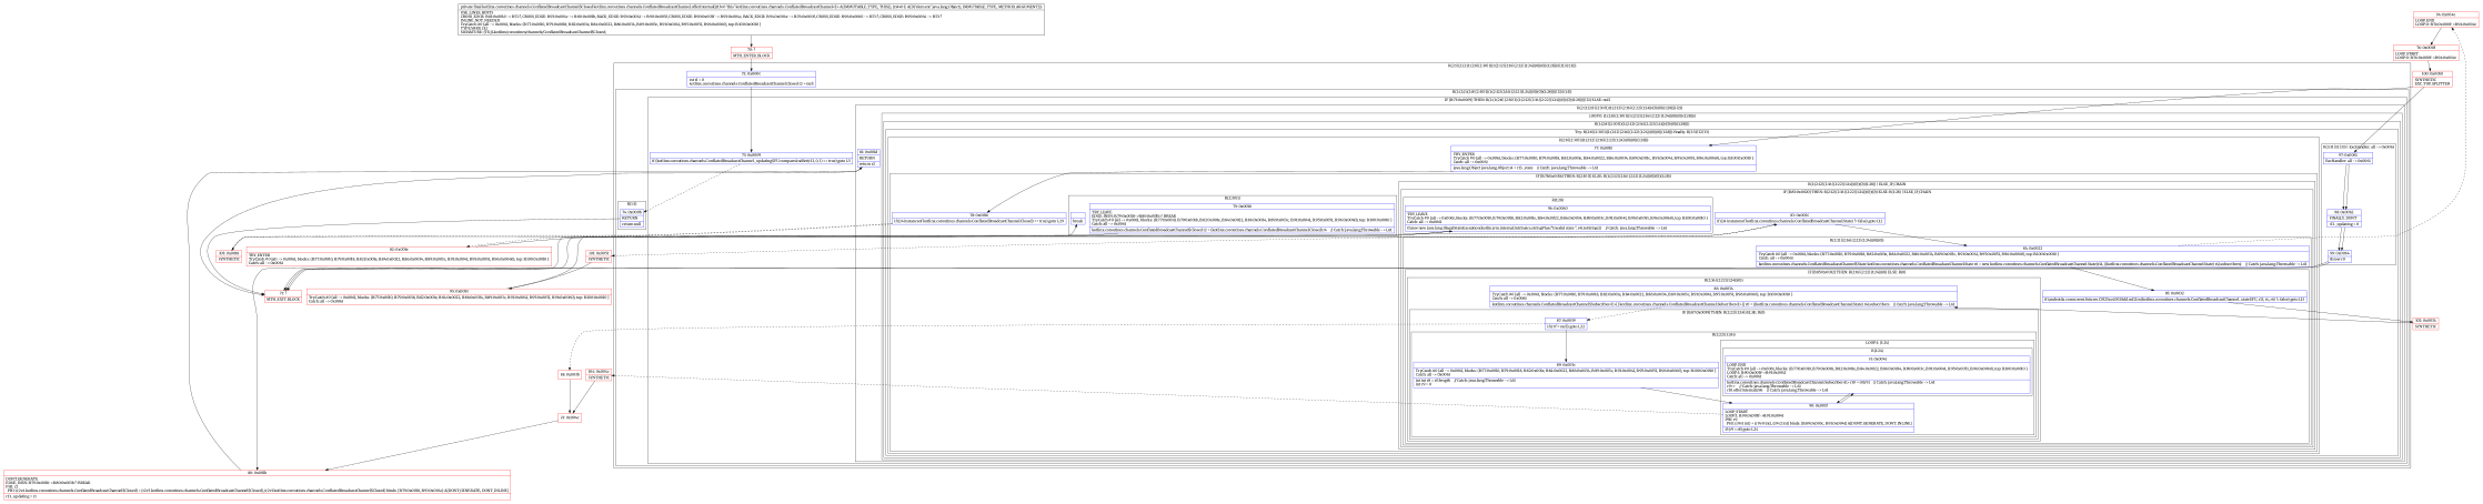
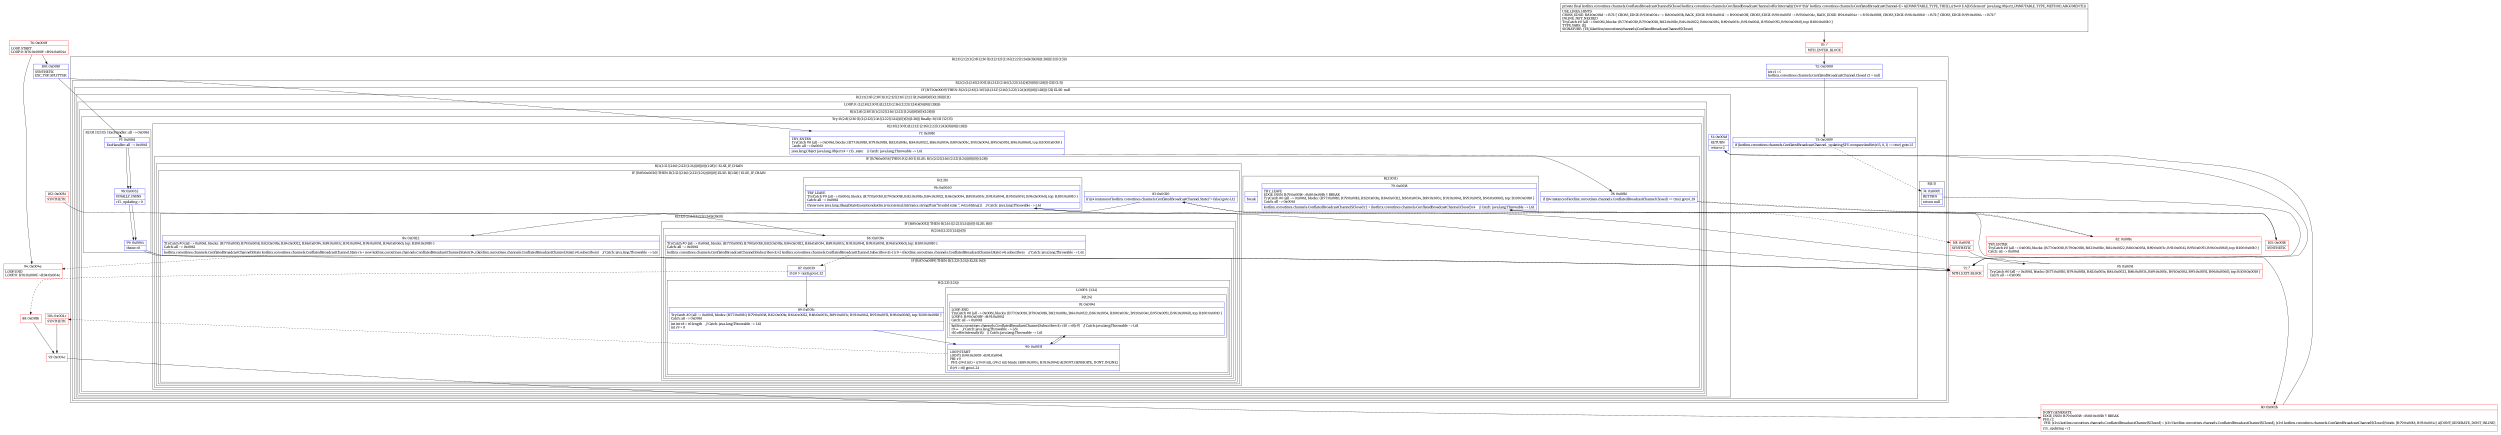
  digraph {
    fontname=Merriweather
    node [color=blue fontname=Merriweather shape=record]
    edge [fontname=Merriweather]
    n1 [label="{79\:\ 0x0018|TRY_LEAVE\lEDGE_INSN: B:79:0x0018\-\>B:80:0x001b ?: BREAK  \lTryCatch #0 \{all \-\> 0x0061, blocks: (B:77:0x0010, B:79:0x0018, B:82:0x001e, B:84:0x0022, B:86:0x0034, B:89:0x003c, B:91:0x0041, B:95:0x0051, B:96:0x0060), top: B:100:0x0010 \}\lCatch: all \-\> 0x0061\l|kotlinx.coroutines.channels.ConflatedBroadcastChannel$Closed r2 = (kotlinx.coroutines.channels.ConflatedBroadcastChannel.Closed) r4     \/\/ Catch: java.lang.Throwable \-\> L61\l}"]
    n2 [label="{|break\l}"]
    n3 [label="{91\:\ 0x0041|LOOP_END\lTryCatch #0 \{all \-\> 0x0061, blocks: (B:77:0x0010, B:79:0x0018, B:82:0x001e, B:84:0x0022, B:86:0x0034, B:89:0x003c, B:91:0x0041, B:95:0x0051, B:96:0x0060), top: B:100:0x0010 \}\lLOOP:1: B:90:0x003f\-\>B:91:0x0041\lCatch: all \-\> 0x0061\l|kotlinx.coroutines.channels.ConflatedBroadcastChannel.Subscriber\<E\> r10 = r0[r9]     \/\/ Catch: java.lang.Throwable \-\> L61\lr9++     \/\/ Catch: java.lang.Throwable \-\> L61\lr10.offerInternal(r14)     \/\/ Catch: java.lang.Throwable \-\> L61\l}"]
    n4 [label="{90\:\ 0x003f|LOOP_START\lLOOP:1: B:90:0x003f\-\>B:91:0x0041\lPHI: r9 \l  PHI: (r9v1 int) = (r9v0 int), (r9v2 int) binds: [B:89:0x003c, B:91:0x0041] A[DONT_GENERATE, DONT_INLINE]\l|if (r9 \< r8) goto L24\l}"]
    n5 [label="{89\:\ 0x003c|TryCatch #0 \{all \-\> 0x0061, blocks: (B:77:0x0010, B:79:0x0018, B:82:0x001e, B:84:0x0022, B:86:0x0034, B:89:0x003c, B:91:0x0041, B:95:0x0051, B:96:0x0060), top: B:100:0x0010 \}\lCatch: all \-\> 0x0061\l|int int r8 = r0.length     \/\/ Catch: java.lang.Throwable \-\> L61\lint r9 = 0\l}"]
    n6 [label="{87\:\ 0x0039|if (r0 != null) goto L22\l}"]
    n7 [label="{86\:\ 0x0034|TryCatch #0 \{all \-\> 0x0061, blocks: (B:77:0x0010, B:79:0x0018, B:82:0x001e, B:84:0x0022, B:86:0x0034, B:89:0x003c, B:91:0x0041, B:95:0x0051, B:96:0x0060), top: B:100:0x0010 \}\lCatch: all \-\> 0x0061\l|kotlinx.coroutines.channels.ConflatedBroadcastChannel$Subscriber\<E\>[] kotlinx.coroutines.channels.ConflatedBroadcastChannel.Subscriber\<E\>[] r0 = ((kotlinx.coroutines.channels.ConflatedBroadcastChannel.State) r4).subscribers     \/\/ Catch: java.lang.Throwable \-\> L61\l}"]
-   n8 [label="{85\:\ 0x0032|if (androidx.concurrent.futures.C0125xc40028dd.m112m(kotlinx.coroutines.channels.ConflatedBroadcastChannel._state$FU, r13, r4, r6) != false) goto L15\l}"]
    n9 [label="{84\:\ 0x0022|TryCatch #0 \{all \-\> 0x0061, blocks: (B:77:0x0010, B:79:0x0018, B:82:0x001e, B:84:0x0022, B:86:0x0034, B:89:0x003c, B:91:0x0041, B:95:0x0051, B:96:0x0060), top: B:100:0x0010 \}\lCatch: all \-\> 0x0061\l|kotlinx.coroutines.channels.ConflatedBroadcastChannel$State kotlinx.coroutines.channels.ConflatedBroadcastChannel.State r6 = new kotlinx.coroutines.channels.ConflatedBroadcastChannel.State(r14, ((kotlinx.coroutines.channels.ConflatedBroadcastChannel.State) r4).subscribers)     \/\/ Catch: java.lang.Throwable \-\> L61\l}"]
    n10 [label="{96\:\ 0x0060|TRY_LEAVE\lTryCatch #0 \{all \-\> 0x0061, blocks: (B:77:0x0010, B:79:0x0018, B:82:0x001e, B:84:0x0022, B:86:0x0034, B:89:0x003c, B:91:0x0041, B:95:0x0051, B:96:0x0060), top: B:100:0x0010 \}\lCatch: all \-\> 0x0061\l|throw new java.lang.IllegalStateException(kotlin.jvm.internal.Intrinsics.stringPlus(\"Invalid state \", r4).toString())     \/\/ Catch: java.lang.Throwable \-\> L61\l}"]
    n11 [label="{83\:\ 0x0020|if ((r4 instanceof kotlinx.coroutines.channels.ConflatedBroadcastChannel.State) != false) goto L12\l}"]
    n12 [label="{78\:\ 0x0016|if ((r4 instanceof kotlinx.coroutines.channels.ConflatedBroadcastChannel.Closed) == true) goto L29\l}"]
    n13 [label="{77\:\ 0x0010|TRY_ENTER\lTryCatch #0 \{all \-\> 0x0061, blocks: (B:77:0x0010, B:79:0x0018, B:82:0x001e, B:84:0x0022, B:86:0x0034, B:89:0x003c, B:91:0x0041, B:95:0x0051, B:96:0x0060), top: B:100:0x0010 \}\lCatch: all \-\> 0x0061\l|java.lang.Object java.lang.Object r4 = r13._state     \/\/ Catch: java.lang.Throwable \-\> L61\l}"]
    n14 [label="{97\:\ 0x0061|ExcHandler: all \-\> 0x0061\l}"]
-   n15 [label="{98\:\ 0x0062|FINALLY_DONT\l|r13._updating = 0\l}"]
+   n15 [label="{98\:\ 0x0062|FINALLY_INSNS\l|r13._updating = 0\l}"]
    n16 [label="{99\:\ 0x0064|throw r0\l}"]
    n17 [label="{81\:\ 0x001d|RETURN\l|return r2\l}"]
    n18 [label="{73\:\ 0x0009|if (kotlinx.coroutines.channels.ConflatedBroadcastChannel._updating$FU.compareAndSet(r13, 0, 1) == true) goto L5\l}"]
    n19 [label="{74\:\ 0x000b|RETURN\l|return null\l}"]
    n20 [label="{72\:\ 0x0000|int r1 = 0\lkotlinx.coroutines.channels.ConflatedBroadcastChannel.Closed r2 = null\l}"]
    n21 [color=red label="{80\:\ 0x001b|DONT_GENERATE\lEDGE_INSN: B:79:0x0018\-\>B:80:0x001b ?: BREAK  \lPHI: r2 \l  PHI: (r2v4 kotlinx.coroutines.channels.ConflatedBroadcastChannel$Closed) = (r2v3 kotlinx.coroutines.channels.ConflatedBroadcastChannel$Closed), (r2v1 kotlinx.coroutines.channels.ConflatedBroadcastChannel$Closed) binds: [B:79:0x0018, B:93:0x004c] A[DONT_GENERATE, DONT_INLINE]\l|r13._updating = r1\l}"]
    n22 [color=red label="{104\:\ 0x004c|SYNTHETIC\l}"]
    n23 [color=red label="{88\:\ 0x003b}"]
    n24 [color=red label="{102\:\ 0x0034|SYNTHETIC\l}"]
    n25 [color=red label="{94\:\ 0x004e|LOOP_END\lLOOP:0: B:76:0x000f\-\>B:94:0x004e\l}"]
    n26 [color=red label="{71\:\ ?|MTH_EXIT_BLOCK\l}"]
    n27 [color=red label="{101\:\ 0x0051|SYNTHETIC\l}"]
    n28 [color=red label="{82\:\ 0x001e|TRY_ENTER\lTryCatch #0 \{all \-\> 0x0061, blocks: (B:77:0x0010, B:79:0x0018, B:82:0x001e, B:84:0x0022, B:86:0x0034, B:89:0x003c, B:91:0x0041, B:95:0x0051, B:96:0x0060), top: B:100:0x0010 \}\lCatch: all \-\> 0x0061\l}"]
    n29 [color=red label="{103\:\ 0x0018|SYNTHETIC\l}"]
    n30 [color=red label="{95\:\ 0x0051|TryCatch #0 \{all \-\> 0x0061, blocks: (B:77:0x0010, B:79:0x0018, B:82:0x001e, B:84:0x0022, B:86:0x0034, B:89:0x003c, B:91:0x0041, B:95:0x0051, B:96:0x0060), top: B:100:0x0010 \}\lCatch: all \-\> 0x0061\l}"]
    n31 [color=red label="{76\:\ 0x000f|LOOP_START\lLOOP:0: B:76:0x000f\-\>B:94:0x004e\l}"]
    n32 [color=red label="{93\:\ 0x004c}"]
    n33 [color=red label="{70\:\ ?|MTH_ENTER_BLOCK\l}"]
-   n34 [color=red label="{100\:\ 0x0010|SYNTHETIC\lEXC_TOP_SPLITTER\l}"]
+   n34 [label="{100\:\ 0x0010|SYNTHETIC\lEXC_TOP_SPLITTER\l}"]
    n35 [label="{private final kotlinx.coroutines.channels.ConflatedBroadcastChannel$Closed kotlinx.coroutines.channels.ConflatedBroadcastChannel.offerInternal((r13v0 'this' kotlinx.coroutines.channels.ConflatedBroadcastChannel\<E\> A[IMMUTABLE_TYPE, THIS]), (r14v0 E A[D('element' java.lang.Object), IMMUTABLE_TYPE, METHOD_ARGUMENT]))  | USE_LINES_HINTS\lCROSS_EDGE: B:81:0x001d \-\> B:71:?, CROSS_EDGE: B:93:0x004c \-\> B:80:0x001b, BACK_EDGE: B:91:0x0041 \-\> B:90:0x003f, CROSS_EDGE: B:90:0x003f \-\> B:93:0x004c, BACK_EDGE: B:94:0x004e \-\> B:76:0x000f, CROSS_EDGE: B:96:0x0060 \-\> B:71:?, CROSS_EDGE: B:99:0x0064 \-\> B:71:?\lINLINE_NOT_NEEDED\lTryCatch #0 \{all \-\> 0x0061, blocks: (B:77:0x0010, B:79:0x0018, B:82:0x001e, B:84:0x0022, B:86:0x0034, B:89:0x003c, B:91:0x0041, B:95:0x0051, B:96:0x0060), top: B:100:0x0010 \}\lTYPE_VARS: [E]\lSIGNATURE: (TE;)Lkotlinx\/coroutines\/channels\/ConflatedBroadcastChannel$Closed;\l}" color=""]
    subgraph cluster_1 {
      label="R(2:1|(2:(2:(1:(2:8|(2:30|1)(1:(2:12|(2:16|(2:22|(1:24))(0))(0))(1:28))))|21)|(1:3)))"
      n20
      subgraph cluster_2 {
        label="R(2:(2:(1:(2:8|(2:30|1)(1:(2:12|(2:16|(2:22|(1:24))(0))(0))(1:28))))|21)|(1:3))"
        subgraph cluster_3 {
          label="IF [B:73:0x0009] THEN: R(2:(1:(2:8|(2:30|1)(1:(2:12|(2:16|(2:22|(1:24))(0))(0))(1:28))))|21) ELSE: null"
          n18
          subgraph cluster_4 {
            label="R(2:(1:(2:8|(2:30|1)(1:(2:12|(2:16|(2:22|(1:24))(0))(0))(1:28))))|21)"
            n17
            subgraph cluster_5 {
              label="LOOP:0: (1:(2:8|(2:30|1)(1:(2:12|(2:16|(2:22|(1:24))(0))(0))(1:28))))"
              subgraph cluster_6 {
                label="R(1:(2:8|(2:30|1)(1:(2:12|(2:16|(2:22|(1:24))(0))(0))(1:28))))"
                subgraph cluster_7 {
                  label="Try: R(2:8|(2:30|1)(1:(2:12|(2:16|(2:22|(1:24))(0))(0))(1:28))) finally: R(3:31|32|33)"
                  subgraph cluster_8 {
                    label="R(2:8|(2:30|1)(1:(2:12|(2:16|(2:22|(1:24))(0))(0))(1:28)))"
                    n13
                    subgraph cluster_9 {
                      label="IF [B:78:0x0016] THEN: R(2:30|1) ELSE: R(1:(2:12|(2:16|(2:22|(1:24))(0))(0))(1:28))"
                      n12
                      subgraph cluster_10 {
                        label="R(2:30|1)"
                        n1
                        n2
                      }
                      subgraph cluster_11 {
                        label="R(1:(2:12|(2:16|(2:22|(1:24))(0))(0))(1:28)) | ELSE_IF_CHAIN\l"
                        subgraph cluster_12 {
                          label="IF [B:83:0x0020] THEN: R(2:12|(2:16|(2:22|(1:24))(0))(0)) ELSE: R(1:28) | ELSE_IF_CHAIN\l"
                          n11
                          subgraph cluster_13 {
                            label="R(2:12|(2:16|(2:22|(1:24))(0))(0))"
                            n9
                            subgraph cluster_14 {
                              label="IF [B:85:0x0032] THEN: R(2:16|(2:22|(1:24))(0)) ELSE: R(0)"
-                             n8
                              subgraph cluster_15 {
                                label="R(2:16|(2:22|(1:24))(0))"
                                n7
                                subgraph cluster_16 {
                                  label="IF [B:87:0x0039] THEN: R(2:22|(1:24)) ELSE: R(0)"
                                  n6
                                  subgraph cluster_17 {
                                    label="R(2:22|(1:24))"
                                    n5
                                    subgraph cluster_18 {
                                      label="LOOP:1: (1:24)"
                                      n4
                                      subgraph cluster_19 {
                                        label="R(1:24)"
                                        n3
                                      }
                                    }
                                  }
                                  subgraph cluster_20 {
                                    label="R(0)"
                                  }
                                }
                              }
                              subgraph cluster_21 {
                                label="R(0)"
                              }
                            }
                          }
                          subgraph cluster_22 {
                            label="R(1:28)"
                            n10
                          }
                        }
                      }
                    }
                  }
                  subgraph cluster_23 {
                    label="R(3:31|32|33) | ExcHandler: all \-\> 0x0061\l"
                    n14
                    n15
                    n16
                  }
                }
              }
            }
          }
        }
        subgraph cluster_24 {
          label="R(1:3)"
          n19
        }
      }
    }
    subgraph cluster_25 {
      label="R(3:31|32|33) | ExcHandler: all \-\> 0x0061\l"
    }
    n1 -> n21
    n3 -> n4
    n4 -> n3
    n4 -> n22 [style=dashed]
    n5 -> n4
    n6 -> n5
    n6 -> n23 [style=dashed]
    n7 -> n6 [style=dashed]
-   n8 -> n24
-   n9 -> n8
    n9 -> n25 [style=dashed]
    n10 -> n26
    n11 -> n9
    n11 -> n27 [style=dashed]
    n12 -> n28 [style=dashed]
-   n12 -> n29 [style=dashed]
+   n12 -> n29
    n13 -> n12
    n14 -> n15
    n14 -> n15
    n15 -> n16
    n15 -> n16
    n16 -> n26
    n16 -> n26
    n17 -> n26
    n18 -> n19 [style=dashed]
    n19 -> n26
    n20 -> n18
    n21 -> n17
    n22 -> n32
    n23 -> n32
    n24 -> n7
-   n25 -> n31
+   n31 -> n25
    n27 -> n30
    n28 -> n11
-   n29 -> n2
+   n29 -> n1
    n30 -> n10
    n31 -> n34
    n32 -> n21
    n33 -> n20
    n34 -> n13
    n34 -> n14
    n35 -> n33
  }
